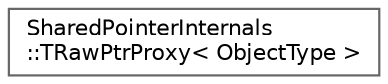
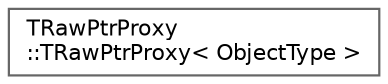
  digraph {
    rankdir=LR
-   n1 [color=grey40 fillcolor=white fontname=Helvetica fontsize=10 height=0.2 label="SharedPointerInternals\l::TRawPtrProxy\< ObjectType \>" shape=box style=filled width=0.4]
+   n1 [color=grey40 fillcolor=white fontname=Helvetica fontsize=10 height=0.2 label="TRawPtrProxy\l::TRawPtrProxy\< ObjectType \>" shape=box style=filled width=0.4]
  }
